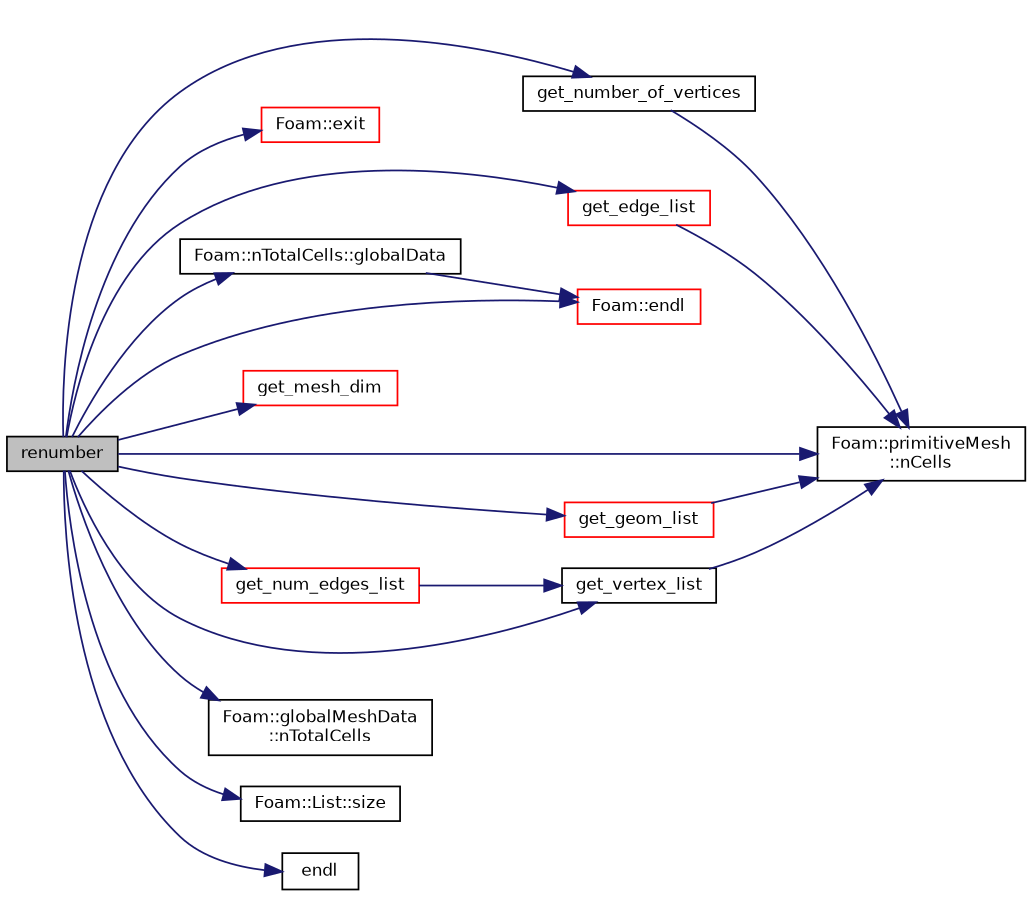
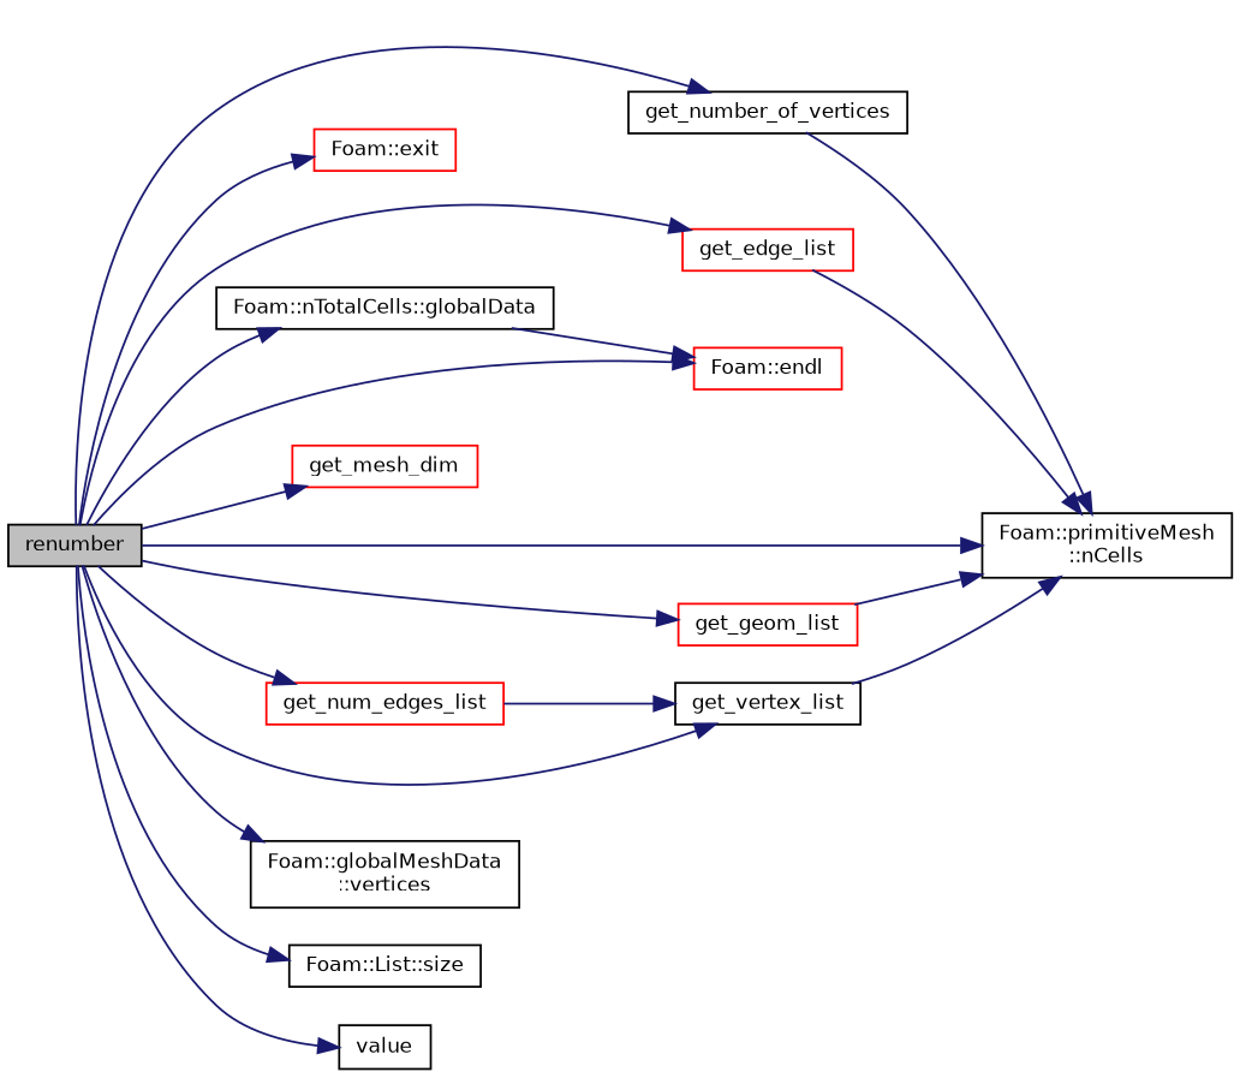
  digraph {
    fontname="DejaVu Sans"
    rankdir=LR
    node [color=black fontname="DejaVu Sans" fontsize=10 shape=record]
    edge [color=midnightblue fontname="DejaVu Sans" fontsize=10 labelfontname=FreeSans labelfontsize=10 style=solid]
    n1 [fillcolor=grey75 fontcolor=black height=0.2 label=renumber style=filled width=0.4]
    n2 [color=red height=0.2 label="Foam::endl" width=0.4]
    n3 [color=red height=0.2 label="Foam::exit" width=0.4]
    n4 [color=red height=0.2 label=get_edge_list width=0.4]
    n5 [height=0.2 label="Foam::primitiveMesh\l::nCells" width=0.4]
    n6 [color=red height=0.2 label=get_geom_list width=0.4]
    n7 [color=red height=0.2 label=get_mesh_dim width=0.4]
    n8 [color=red height=0.2 label=get_num_edges_list width=0.4]
    n9 [height=0.2 label=get_number_of_vertices width=0.4]
    n10 [height=0.2 label=get_vertex_list width=0.4]
    n11 [height=0.2 label="Foam::nTotalCells::globalData" width=0.4]
-   n12 [height=0.2 label="Foam::globalMeshData\l::nTotalCells" width=0.4]
+   n12 [height=0.2 label="Foam::globalMeshData\l::vertices" width=0.4]
    n13 [height=0.2 label="Foam::List::size" width=0.4]
-   n14 [height=0.2 label=endl width=0.4]
+   n14 [height=0.2 label=value width=0.4]
    n1 -> n2
    n1 -> n3
    n1 -> n4
    n1 -> n5
    n1 -> n6
    n1 -> n7
    n1 -> n8
    n1 -> n9
    n1 -> n10
    n1 -> n11
    n1 -> n12
    n1 -> n13
    n1 -> n14
    n4 -> n5
    n6 -> n5
    n8 -> n10
    n9 -> n5
    n10 -> n5
    n11 -> n2
  }
